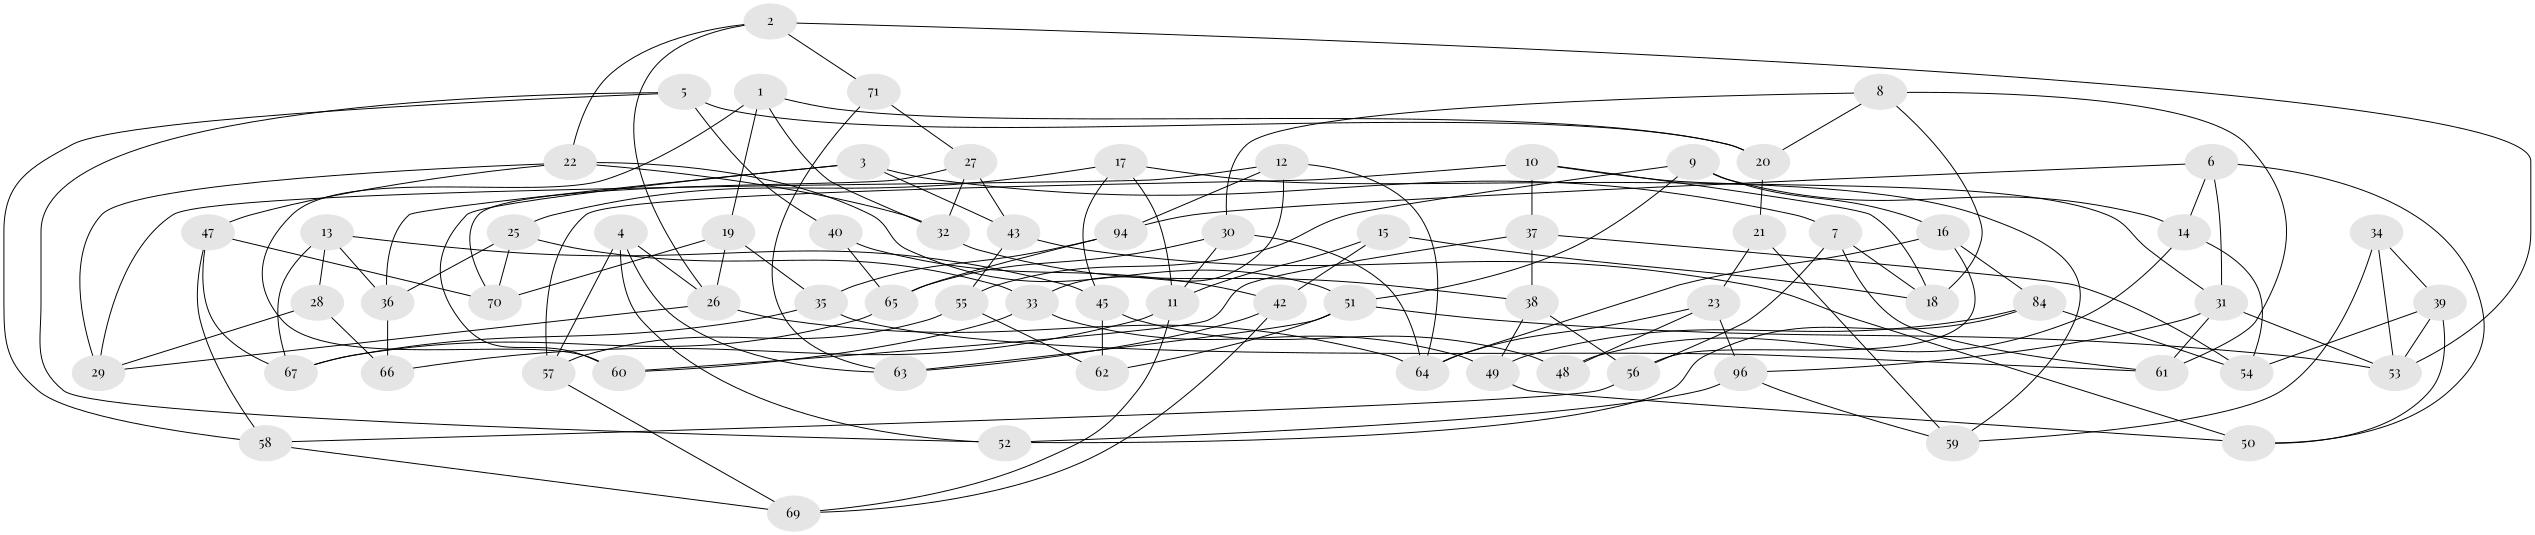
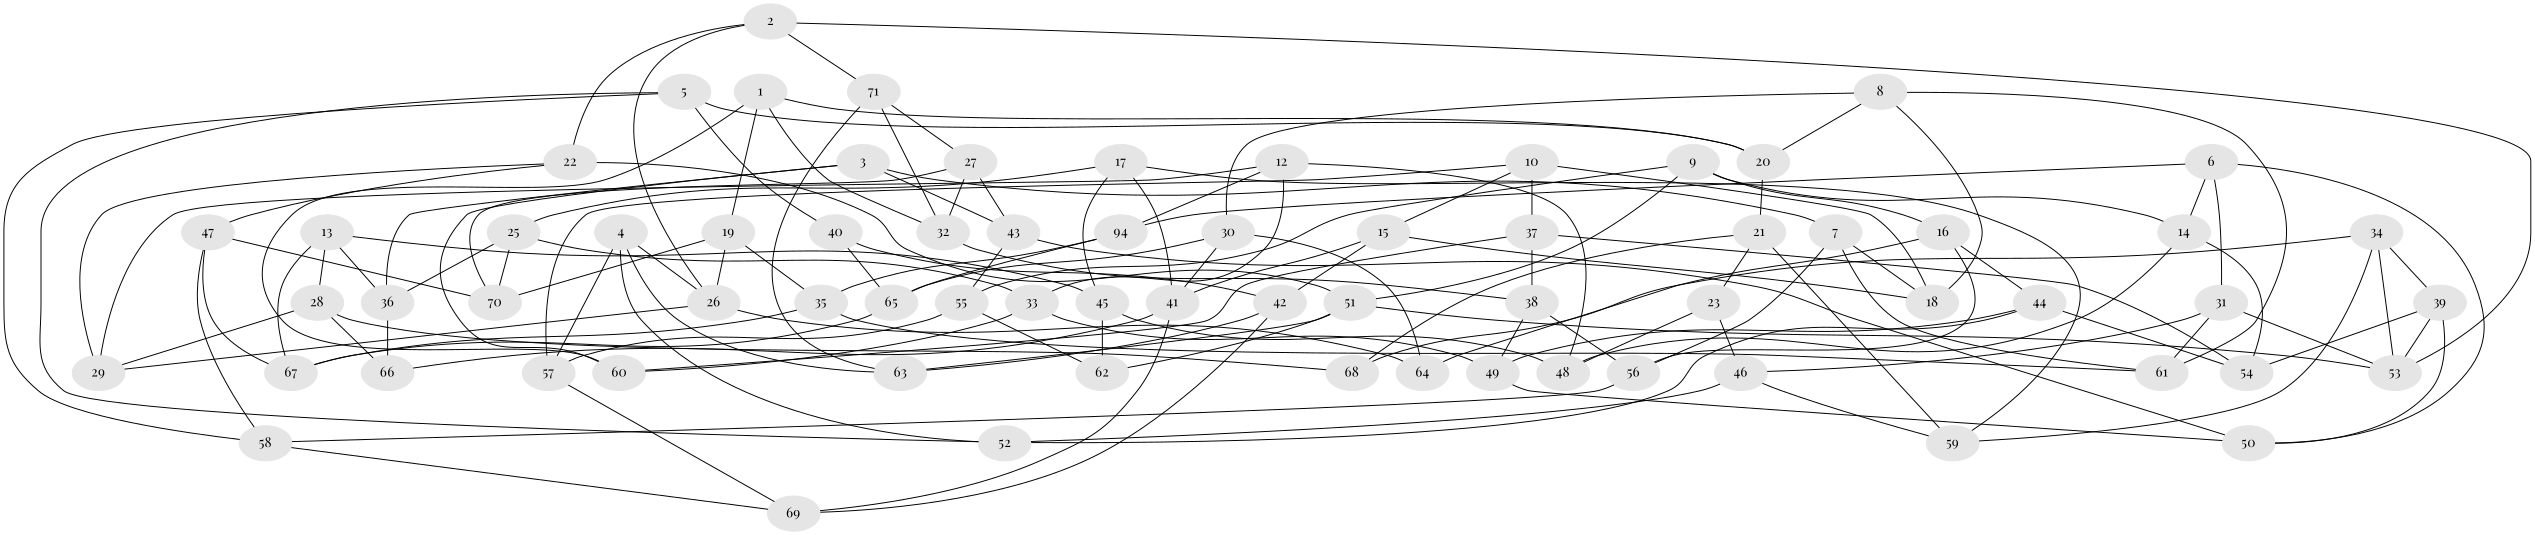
  graph {
    fontname="Playfair Display"
    node [color=gray90 fontname="Playfair Display" style=filled]
    edge [fontname="Playfair Display"]
    1
    19
    20
    32
    60
    26
    35
    70
    21
    38
    n11 [label=71]
    2
    22
    53
    63
    27
    29
    47
    51
    64
    3
    7
    36
    43
    18
    56
    61
    66
    50
    55
    4
    52
    57
    69
    5
    40
    58
    42
    65
    6
    14
    n42 [label=94]
    31
    48
    54
-   46 [label=96]
+   46
    8
    30
-   41 [label=11]
+   41
    9
    16
-   44 [label=84]
+   44
    62
    10
    15
    37
    12
    33
    49
    13
    28
    45
    67
+   68
    17
    25
    59
    23
    34
    39
    1 -- 19
    1 -- 20
    1 -- 32
    1 -- 60
    19 -- 26
    19 -- 35
    19 -- 70
    20 -- 21
    32 -- 38
    26 -- 29
    26 -- 64
    35 -- 61
    35 -- 67
+   21 -- 68
    21 -- 59
    21 -- 23
    38 -- 56
    38 -- 49
-   22 -- 32
+   n11 -- 32
    n11 -- 63
    n11 -- 27
    2 -- 26
    2 -- n11
    2 -- 22
    2 -- 53
    22 -- 29
    22 -- 47
    22 -- 51
    27 -- 32
    27 -- 70
    27 -- 43
    47 -- 70
    47 -- 58
    47 -- 67
    51 -- 53
    51 -- 63
    51 -- 62
    3 -- 60
    3 -- 7
    3 -- 36
    3 -- 43
    7 -- 18
    7 -- 56
    7 -- 61
    36 -- 66
    43 -- 50
    43 -- 55
    56 -- 58
    55 -- 57
    55 -- 62
    4 -- 26
    4 -- 63
    4 -- 52
    4 -- 57
    57 -- 69
    5 -- 20
    5 -- 52
    5 -- 40
    5 -- 58
    40 -- 42
    40 -- 65
    58 -- 69
    42 -- 63
    42 -- 69
    65 -- 67
    6 -- 50
    6 -- 14
    6 -- n42
    6 -- 31
    14 -- 48
    14 -- 54
    n42 -- 35
    n42 -- 65
    31 -- 53
    31 -- 61
    31 -- 46
    46 -- 52
    46 -- 59
    8 -- 20
    8 -- 18
    8 -- 61
    8 -- 30
    30 -- 64
    30 -- 65
    30 -- 41
    41 -- 66
    41 -- 69
    9 -- 51
    9 -- 55
    9 -- 14
    9 -- 16
    16 -- 64
    16 -- 56
    16 -- 44
    44 -- 52
    44 -- 54
    44 -- 49
    10 -- 18
    10 -- 57
-   10 -- 31
+   10 -- 15
    10 -- 37
    15 -- 18
    15 -- 42
    15 -- 41
    37 -- 60
    37 -- 38
    37 -- 54
    12 -- 29
    12 -- n42
-   12 -- 64
+   12 -- 48
    12 -- 33
    33 -- 60
    33 -- 49
    49 -- 50
    13 -- 36
    13 -- 28
    13 -- 45
    13 -- 67
    28 -- 29
    28 -- 66
+   28 -- 68
    45 -- 48
    45 -- 62
    17 -- 41
    17 -- 45
    17 -- 25
    17 -- 59
    25 -- 70
    25 -- 36
    25 -- 33
-   23 -- 64
    23 -- 48
    23 -- 46
    34 -- 53
+   34 -- 68
    34 -- 59
    34 -- 39
    39 -- 53
    39 -- 50
    39 -- 54
  }
